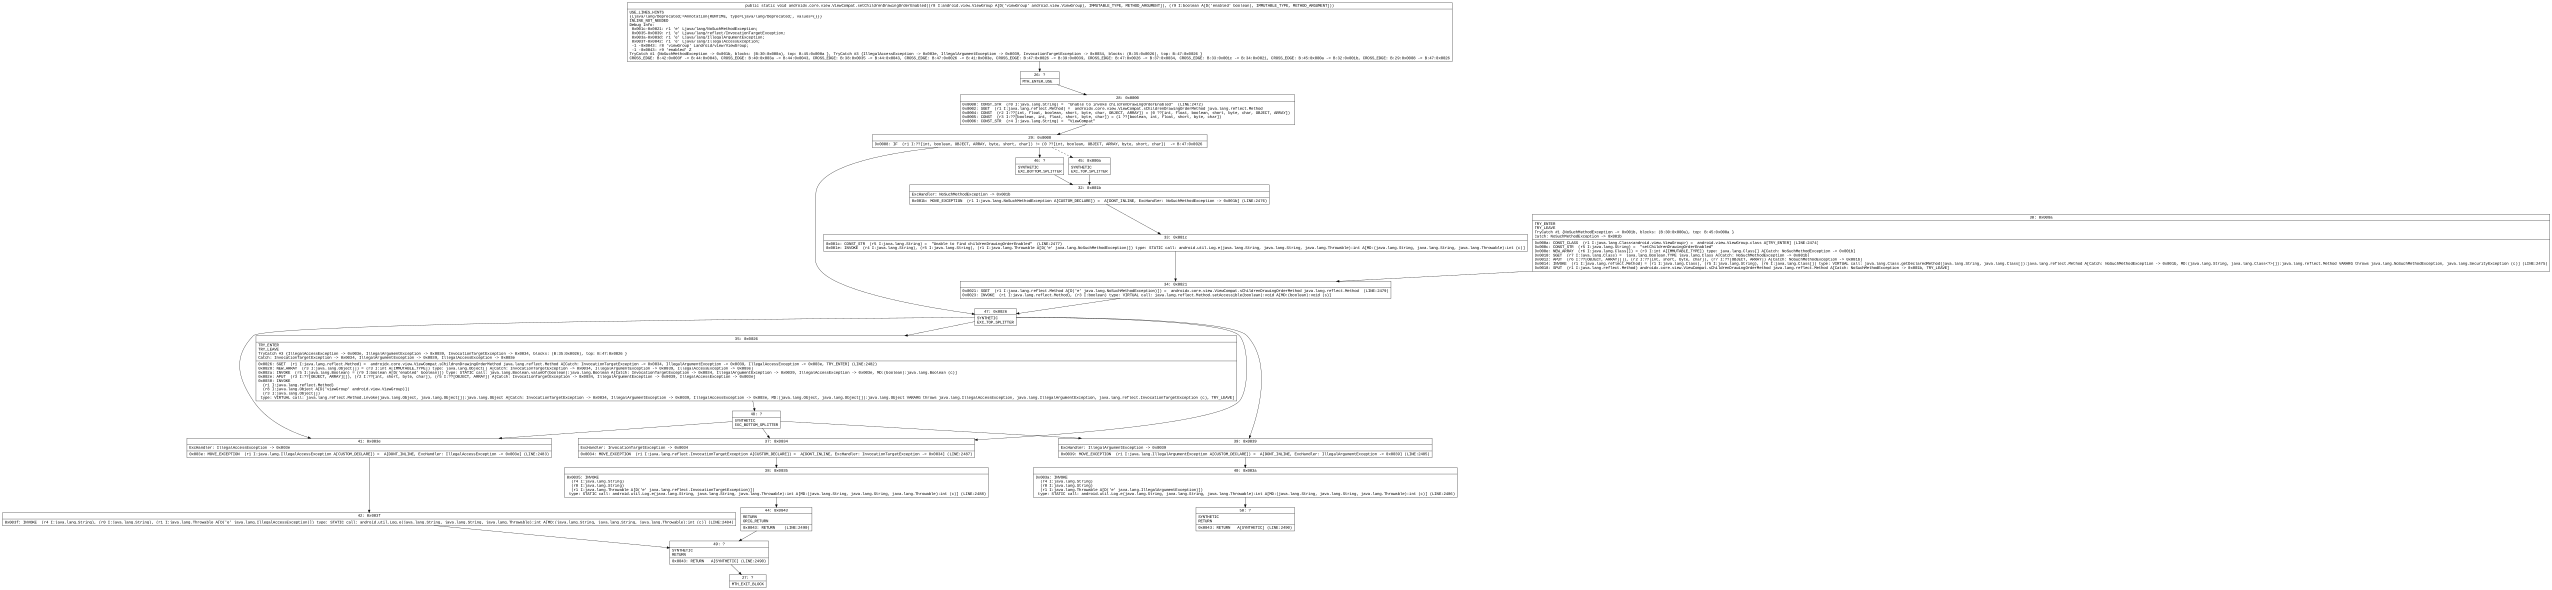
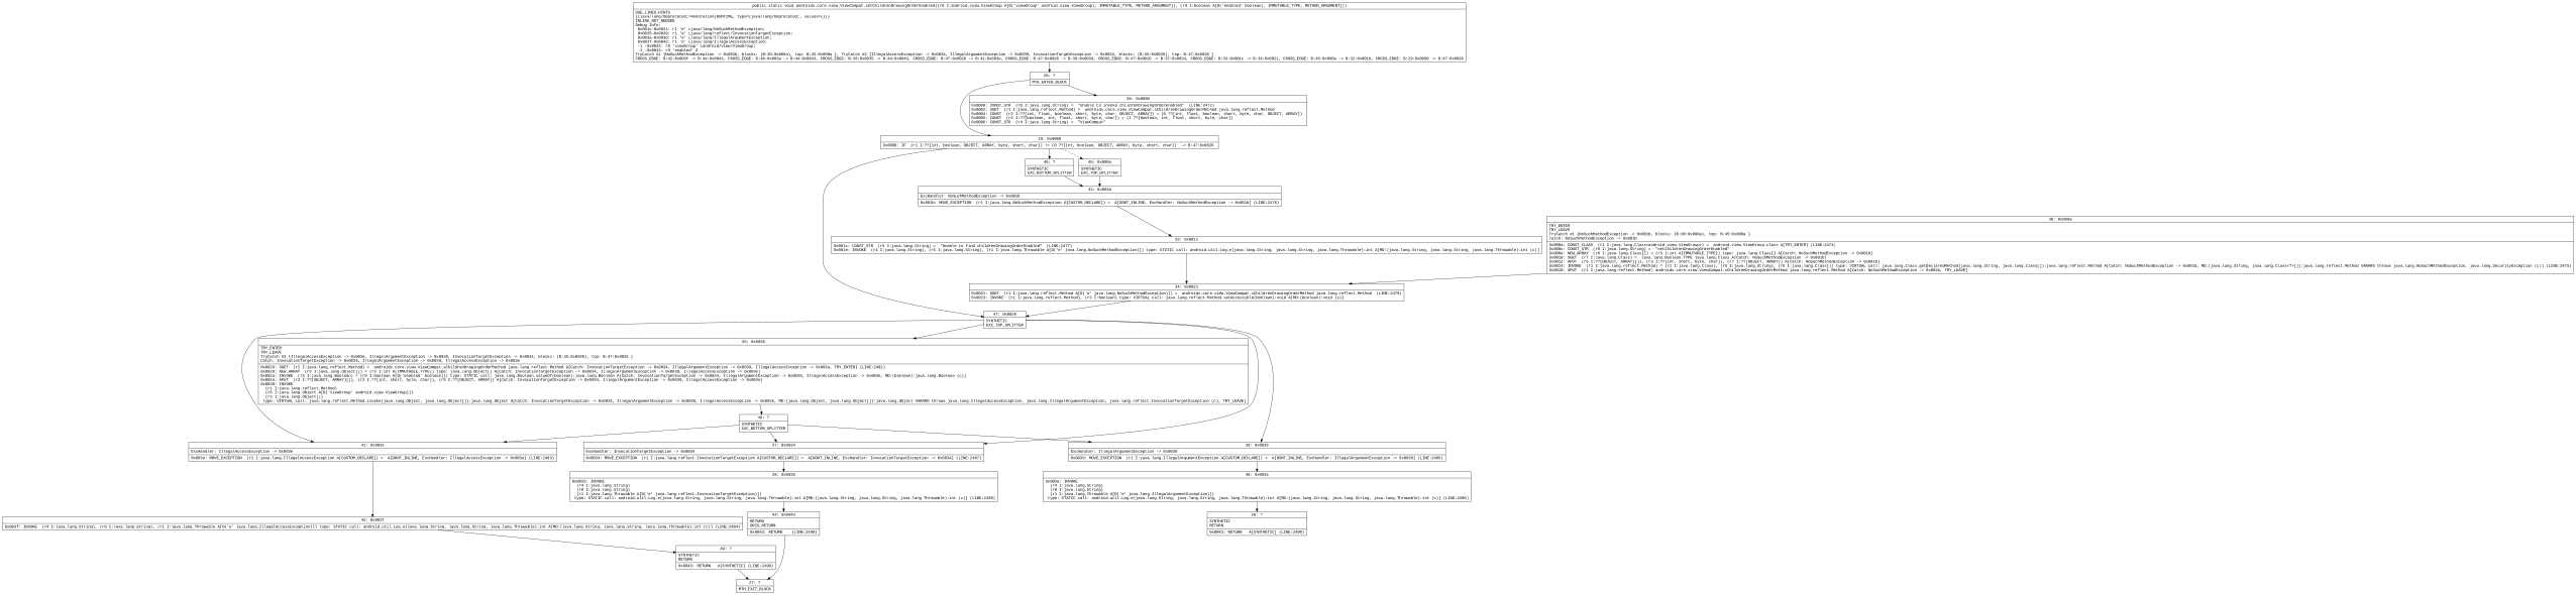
  digraph {
    fontname="Liberation Mono"
    node [fontname="Liberation Mono" shape=record]
    edge [fontname="Liberation Mono"]
-   n1 [label="{26\:\ ?|MTH_ENTER_USE\l}"]
+   n1 [label="{26\:\ ?|MTH_ENTER_BLOCK\l}"]
    n2 [label="{28\:\ 0x0000|0x0000: CONST_STR  (r0 I:java.lang.String) =  \"Unable to invoke childrenDrawingOrderEnabled\"  (LINE:2472)\l0x0002: SGET  (r1 I:java.lang.reflect.Method) =  androidx.core.view.ViewCompat.sChildrenDrawingOrderMethod java.lang.reflect.Method \l0x0004: CONST  (r2 I:??[int, float, boolean, short, byte, char, OBJECT, ARRAY]) = (0 ??[int, float, boolean, short, byte, char, OBJECT, ARRAY]) \l0x0005: CONST  (r3 I:??[boolean, int, float, short, byte, char]) = (1 ??[boolean, int, float, short, byte, char]) \l0x0006: CONST_STR  (r4 I:java.lang.String) =  \"ViewCompat\" \l}"]
    n3 [label="{29\:\ 0x0008|0x0008: IF  (r1 I:??[int, boolean, OBJECT, ARRAY, byte, short, char]) != (0 ??[int, boolean, OBJECT, ARRAY, byte, short, char])  \-\> B:47:0x0026 \l}"]
    n4 [label="{45\:\ 0x000a|SYNTHETIC\lEXC_TOP_SPLITTER\l}"]
    n5 [label="{47\:\ 0x0026|SYNTHETIC\lEXC_TOP_SPLITTER\l}"]
    n6 [label="{46\:\ ?|SYNTHETIC\lEXC_BOTTOM_SPLITTER\l}"]
    n7 [label="{32\:\ 0x001b|ExcHandler: NoSuchMethodException \-\> 0x001b\l|0x001b: MOVE_EXCEPTION  (r1 I:java.lang.NoSuchMethodException A[CUSTOM_DECLARE]) =  A[DONT_INLINE, ExcHandler: NoSuchMethodException \-\> 0x001b] (LINE:2476)\l}"]
    n8 [label="{35\:\ 0x0026|TRY_ENTER\lTRY_LEAVE\lTryCatch #3 \{IllegalAccessException \-\> 0x003e, IllegalArgumentException \-\> 0x0039, InvocationTargetException \-\> 0x0034, blocks: (B:35:0x0026), top: B:47:0x0026 \}\lCatch: InvocationTargetException \-\> 0x0034, IllegalArgumentException \-\> 0x0039, IllegalAccessException \-\> 0x003e\l|0x0026: SGET  (r1 I:java.lang.reflect.Method) =  androidx.core.view.ViewCompat.sChildrenDrawingOrderMethod java.lang.reflect.Method A[Catch: InvocationTargetException \-\> 0x0034, IllegalArgumentException \-\> 0x0039, IllegalAccessException \-\> 0x003e, TRY_ENTER] (LINE:2482)\l0x0028: NEW_ARRAY  (r3 I:java.lang.Object[]) = (r3 I:int A[IMMUTABLE_TYPE]) type: java.lang.Object[] A[Catch: InvocationTargetException \-\> 0x0034, IllegalArgumentException \-\> 0x0039, IllegalAccessException \-\> 0x003e]\l0x002a: INVOKE  (r5 I:java.lang.Boolean) = (r9 I:boolean A[D('enabled' boolean)]) type: STATIC call: java.lang.Boolean.valueOf(boolean):java.lang.Boolean A[Catch: InvocationTargetException \-\> 0x0034, IllegalArgumentException \-\> 0x0039, IllegalAccessException \-\> 0x003e, MD:(boolean):java.lang.Boolean (c)]\l0x002e: APUT  (r3 I:??[OBJECT, ARRAY][]), (r2 I:??[int, short, byte, char]), (r5 I:??[OBJECT, ARRAY]) A[Catch: InvocationTargetException \-\> 0x0034, IllegalArgumentException \-\> 0x0039, IllegalAccessException \-\> 0x003e]\l0x0030: INVOKE  \l  (r1 I:java.lang.reflect.Method)\l  (r8 I:java.lang.Object A[D('viewGroup' android.view.ViewGroup)])\l  (r3 I:java.lang.Object[])\l type: VIRTUAL call: java.lang.reflect.Method.invoke(java.lang.Object, java.lang.Object[]):java.lang.Object A[Catch: InvocationTargetException \-\> 0x0034, IllegalArgumentException \-\> 0x0039, IllegalAccessException \-\> 0x003e, MD:(java.lang.Object, java.lang.Object[]):java.lang.Object VARARG throws java.lang.IllegalAccessException, java.lang.IllegalArgumentException, java.lang.reflect.InvocationTargetException (c), TRY_LEAVE]\l}"]
    n9 [label="{41\:\ 0x003e|ExcHandler: IllegalAccessException \-\> 0x003e\l|0x003e: MOVE_EXCEPTION  (r1 I:java.lang.IllegalAccessException A[CUSTOM_DECLARE]) =  A[DONT_INLINE, ExcHandler: IllegalAccessException \-\> 0x003e] (LINE:2483)\l}"]
    n10 [label="{39\:\ 0x0039|ExcHandler: IllegalArgumentException \-\> 0x0039\l|0x0039: MOVE_EXCEPTION  (r1 I:java.lang.IllegalArgumentException A[CUSTOM_DECLARE]) =  A[DONT_INLINE, ExcHandler: IllegalArgumentException \-\> 0x0039] (LINE:2485)\l}"]
    n11 [label="{37\:\ 0x0034|ExcHandler: InvocationTargetException \-\> 0x0034\l|0x0034: MOVE_EXCEPTION  (r1 I:java.lang.reflect.InvocationTargetException A[CUSTOM_DECLARE]) =  A[DONT_INLINE, ExcHandler: InvocationTargetException \-\> 0x0034] (LINE:2487)\l}"]
    n12 [label="{30\:\ 0x000a|TRY_ENTER\lTRY_LEAVE\lTryCatch #1 \{NoSuchMethodException \-\> 0x001b, blocks: (B:30:0x000a), top: B:45:0x000a \}\lCatch: NoSuchMethodException \-\> 0x001b\l|0x000a: CONST_CLASS  (r1 I:java.lang.Class\<android.view.ViewGroup\>) =  android.view.ViewGroup.class A[TRY_ENTER] (LINE:2474)\l0x000c: CONST_STR  (r5 I:java.lang.String) =  \"setChildrenDrawingOrderEnabled\" \l0x000e: NEW_ARRAY  (r6 I:java.lang.Class[]) = (r3 I:int A[IMMUTABLE_TYPE]) type: java.lang.Class[] A[Catch: NoSuchMethodException \-\> 0x001b]\l0x0010: SGET  (r7 I:java.lang.Class) =  java.lang.Boolean.TYPE java.lang.Class A[Catch: NoSuchMethodException \-\> 0x001b]\l0x0012: APUT  (r6 I:??[OBJECT, ARRAY][]), (r2 I:??[int, short, byte, char]), (r7 I:??[OBJECT, ARRAY]) A[Catch: NoSuchMethodException \-\> 0x001b]\l0x0014: INVOKE  (r1 I:java.lang.reflect.Method) = (r1 I:java.lang.Class), (r5 I:java.lang.String), (r6 I:java.lang.Class[]) type: VIRTUAL call: java.lang.Class.getDeclaredMethod(java.lang.String, java.lang.Class[]):java.lang.reflect.Method A[Catch: NoSuchMethodException \-\> 0x001b, MD:(java.lang.String, java.lang.Class\<?\>[]):java.lang.reflect.Method VARARG throws java.lang.NoSuchMethodException, java.lang.SecurityException (c)] (LINE:2475)\l0x0018: SPUT  (r1 I:java.lang.reflect.Method) androidx.core.view.ViewCompat.sChildrenDrawingOrderMethod java.lang.reflect.Method A[Catch: NoSuchMethodException \-\> 0x001b, TRY_LEAVE]\l}"]
    n13 [label="{34\:\ 0x0021|0x0021: SGET  (r1 I:java.lang.reflect.Method A[D('e' java.lang.NoSuchMethodException)]) =  androidx.core.view.ViewCompat.sChildrenDrawingOrderMethod java.lang.reflect.Method  (LINE:2479)\l0x0023: INVOKE  (r1 I:java.lang.reflect.Method), (r3 I:boolean) type: VIRTUAL call: java.lang.reflect.Method.setAccessible(boolean):void A[MD:(boolean):void (s)]\l}"]
    n14 [label="{33\:\ 0x001c|0x001c: CONST_STR  (r5 I:java.lang.String) =  \"Unable to find childrenDrawingOrderEnabled\"  (LINE:2477)\l0x001e: INVOKE  (r4 I:java.lang.String), (r5 I:java.lang.String), (r1 I:java.lang.Throwable A[D('e' java.lang.NoSuchMethodException)]) type: STATIC call: android.util.Log.e(java.lang.String, java.lang.String, java.lang.Throwable):int A[MD:(java.lang.String, java.lang.String, java.lang.Throwable):int (c)]\l}"]
    n15 [label="{48\:\ ?|SYNTHETIC\lEXC_BOTTOM_SPLITTER\l}"]
    n16 [label="{42\:\ 0x003f|0x003f: INVOKE  (r4 I:java.lang.String), (r0 I:java.lang.String), (r1 I:java.lang.Throwable A[D('e' java.lang.IllegalAccessException)]) type: STATIC call: android.util.Log.e(java.lang.String, java.lang.String, java.lang.Throwable):int A[MD:(java.lang.String, java.lang.String, java.lang.Throwable):int (c)] (LINE:2484)\l}"]
    n17 [label="{40\:\ 0x003a|0x003a: INVOKE  \l  (r4 I:java.lang.String)\l  (r0 I:java.lang.String)\l  (r1 I:java.lang.Throwable A[D('e' java.lang.IllegalArgumentException)])\l type: STATIC call: android.util.Log.e(java.lang.String, java.lang.String, java.lang.Throwable):int A[MD:(java.lang.String, java.lang.String, java.lang.Throwable):int (c)] (LINE:2486)\l}"]
    n18 [label="{38\:\ 0x0035|0x0035: INVOKE  \l  (r4 I:java.lang.String)\l  (r0 I:java.lang.String)\l  (r1 I:java.lang.Throwable A[D('e' java.lang.reflect.InvocationTargetException)])\l type: STATIC call: android.util.Log.e(java.lang.String, java.lang.String, java.lang.Throwable):int A[MD:(java.lang.String, java.lang.String, java.lang.Throwable):int (c)] (LINE:2488)\l}"]
    n19 [label="{27\:\ ?|MTH_EXIT_BLOCK\l}"]
    n20 [label="{49\:\ ?|SYNTHETIC\lRETURN\l|0x0043: RETURN   A[SYNTHETIC] (LINE:2490)\l}"]
    n21 [label="{50\:\ ?|SYNTHETIC\lRETURN\l|0x0043: RETURN   A[SYNTHETIC] (LINE:2490)\l}"]
    n22 [label="{44\:\ 0x0043|RETURN\lORIG_RETURN\l|0x0043: RETURN    (LINE:2490)\l}"]
    n23 [label="{public static void androidx.core.view.ViewCompat.setChildrenDrawingOrderEnabled((r8 I:android.view.ViewGroup A[D('viewGroup' android.view.ViewGroup), IMMUTABLE_TYPE, METHOD_ARGUMENT]), (r9 I:boolean A[D('enabled' boolean), IMMUTABLE_TYPE, METHOD_ARGUMENT]))  | USE_LINES_HINTS\l\{Ljava\/lang\/Deprecated;=Annotation\{RUNTIME, type=Ljava\/lang\/Deprecated;, values=\{\}\}\}\lINLINE_NOT_NEEDED\lDebug Info:\l  0x001c\-0x0021: r1 'e' Ljava\/lang\/NoSuchMethodException;\l  0x0035\-0x0039: r1 'e' Ljava\/lang\/reflect\/InvocationTargetException;\l  0x003a\-0x003d: r1 'e' Ljava\/lang\/IllegalArgumentException;\l  0x003f\-0x0042: r1 'e' Ljava\/lang\/IllegalAccessException;\l  \-1 \-0x0043: r8 'viewGroup' Landroid\/view\/ViewGroup;\l  \-1 \-0x0043: r9 'enabled' Z\lTryCatch #1 \{NoSuchMethodException \-\> 0x001b, blocks: (B:30:0x000a), top: B:45:0x000a \}, TryCatch #3 \{IllegalAccessException \-\> 0x003e, IllegalArgumentException \-\> 0x0039, InvocationTargetException \-\> 0x0034, blocks: (B:35:0x0026), top: B:47:0x0026 \}\lCROSS_EDGE: B:42:0x003f \-\> B:44:0x0043, CROSS_EDGE: B:40:0x003a \-\> B:44:0x0043, CROSS_EDGE: B:38:0x0035 \-\> B:44:0x0043, CROSS_EDGE: B:47:0x0026 \-\> B:41:0x003e, CROSS_EDGE: B:47:0x0026 \-\> B:39:0x0039, CROSS_EDGE: B:47:0x0026 \-\> B:37:0x0034, CROSS_EDGE: B:33:0x001c \-\> B:34:0x0021, CROSS_EDGE: B:45:0x000a \-\> B:32:0x001b, CROSS_EDGE: B:29:0x0008 \-\> B:47:0x0026\l}"]
    n1 -> n2
-   n2 -> n3
+   n1 -> n3
    n3 -> n4 [style=dashed]
    n3 -> n5
    n3 -> n6
    n4 -> n7
    n5 -> n8
    n5 -> n9
    n5 -> n10
    n5 -> n11
    n6 -> n7
    n7 -> n14
    n8 -> n15
    n9 -> n16
    n10 -> n17
    n11 -> n18
    n12 -> n13
    n13 -> n5
    n14 -> n13
    n15 -> n9
    n15 -> n10
    n15 -> n11
    n16 -> n20
    n17 -> n21
    n18 -> n22
    n20 -> n19
-   n22 -> n20
+   n22 -> n19
    n23 -> n1
  }
